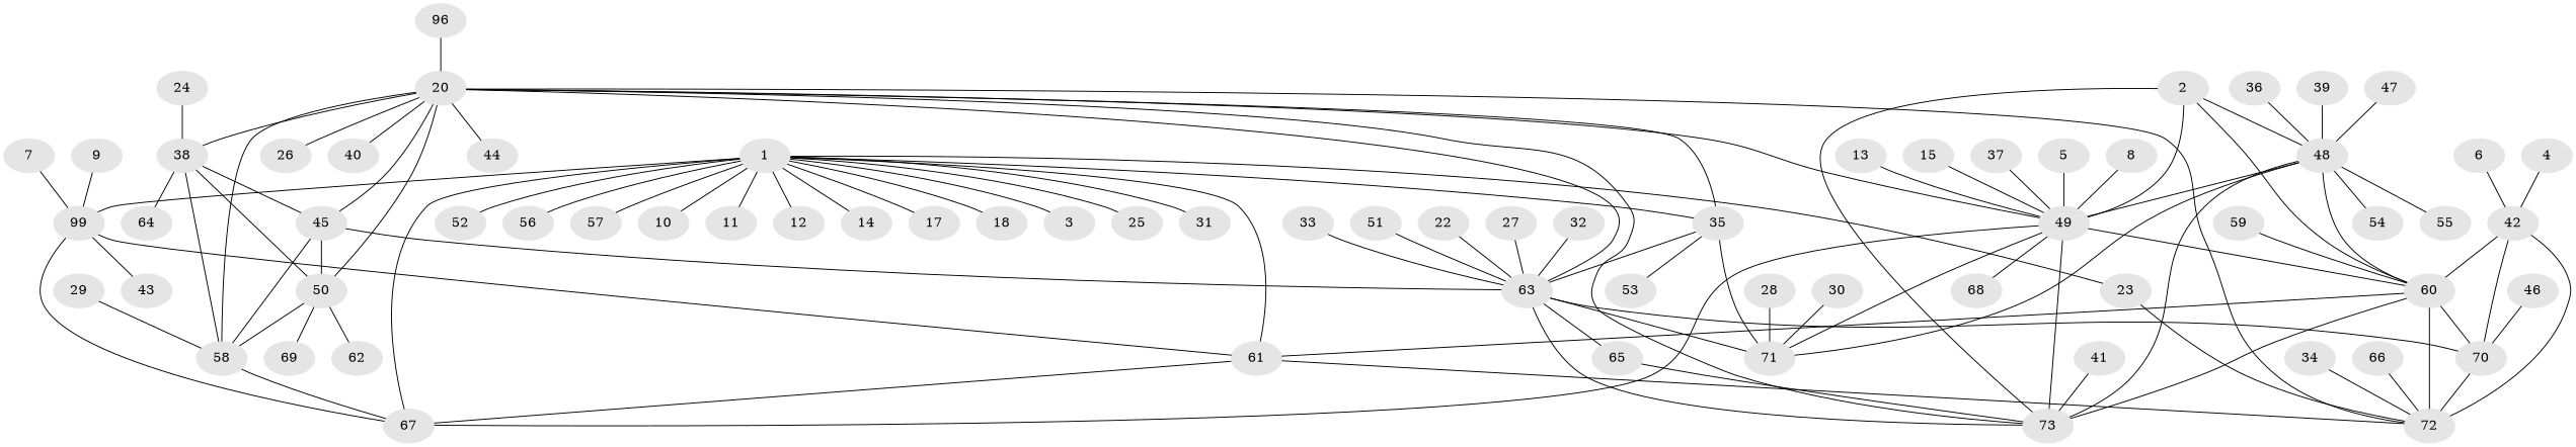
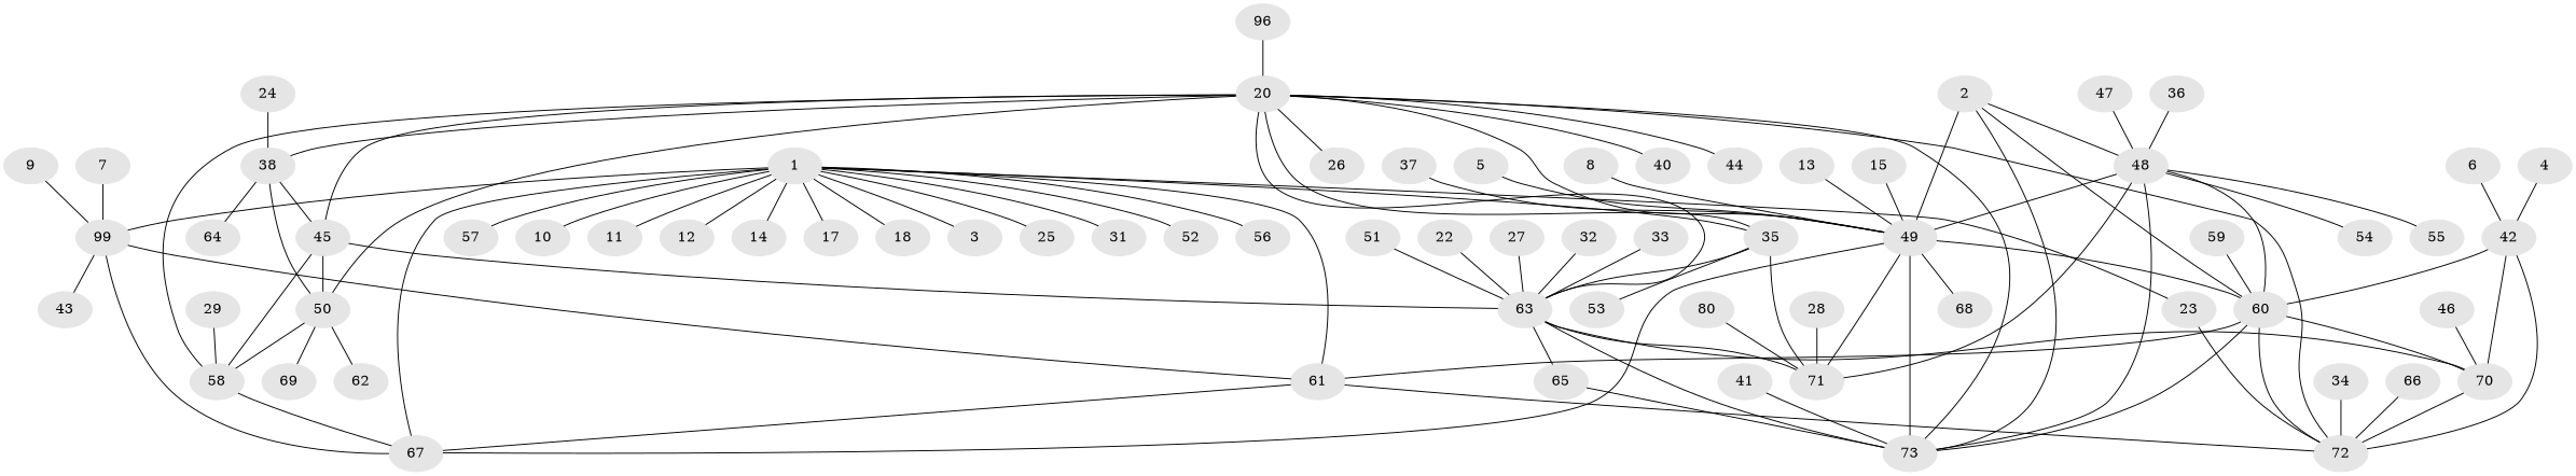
  graph {
    node [color=gray90 style=filled]
    edge [weight=1.0]
    1
    3
    10
    11
    12
    14
    17
    18
    n9 [label=99]
    23
    25
    31
    35
    52
    56
    57
    61
    67
    43
    72
    63
    71
    53
    2
    48
    49
    60
    73
    54
    55
    68
    70
    4
    42
    5
    6
    7
    8
    9
    13
    15
    n42 [label=96]
    20
    26
    38
    40
    44
    45
    50
    58
    64
    62
    69
    65
    22
    24
    27
    28
    29
-   30
+   30 [label=80]
    32
    33
    34
    36
    37
-   39
    41
    46
    47
    51
    59
    66
    1 -- 3
    1 -- 10
    1 -- 11
    1 -- 12
    1 -- 14
    1 -- 17
    1 -- 18
    1 -- n9 [weight=4.0]
    1 -- 23
    1 -- 25
    1 -- 31
    1 -- 35
    1 -- 52
    1 -- 56
    1 -- 57
    1 -- 61 [weight=4.0]
    1 -- 67 [weight=4.0]
    n9 -- 61
    n9 -- 67
    n9 -- 43
    23 -- 72
    35 -- 63 [weight=5.0]
    35 -- 71
    35 -- 53
    61 -- 67
    61 -- 72
    63 -- 71 [weight=5.0]
    63 -- 73
    63 -- 70
    63 -- 65
    2 -- 48
    2 -- 49 [weight=3.0]
    2 -- 60
    2 -- 73
    48 -- 71
    48 -- 49 [weight=3.0]
    48 -- 60
    48 -- 73
    48 -- 54
    48 -- 55
    49 -- 67 [weight=2.0]
    49 -- 71
    49 -- 60 [weight=3.0]
    49 -- 73 [weight=3.0]
    49 -- 68
    60 -- 61
    60 -- 72 [weight=2.0]
    60 -- 73
    60 -- 70 [weight=6.0]
    70 -- 72 [weight=3.0]
    4 -- 42
    42 -- 72
    42 -- 60 [weight=2.0]
    42 -- 70 [weight=3.0]
    5 -- 49
    6 -- 42
    7 -- n9
    8 -- 49
    9 -- n9
    13 -- 49
    15 -- 49
    n42 -- 20
    20 -- 35
    20 -- 72
    20 -- 63
    20 -- 49
    20 -- 73
    20 -- 26
    20 -- 38
    20 -- 40
    20 -- 44
    20 -- 45
    20 -- 50 [weight=2.0]
    20 -- 58 [weight=2.0]
    38 -- 45
    38 -- 50 [weight=2.0]
-   38 -- 58 [weight=2.0]
    38 -- 64
    45 -- 63
    45 -- 50 [weight=2.0]
    45 -- 58 [weight=2.0]
    50 -- 58 [weight=4.0]
    50 -- 62
    50 -- 69
    58 -- 67
    65 -- 73
    22 -- 63
    24 -- 38
    27 -- 63
    28 -- 71
    29 -- 58
    30 -- 71
    32 -- 63
    33 -- 63
    34 -- 72
    36 -- 48
    37 -- 49
-   39 -- 48
    41 -- 73
    46 -- 70
    47 -- 48
    51 -- 63
    59 -- 60
    66 -- 72
  }
